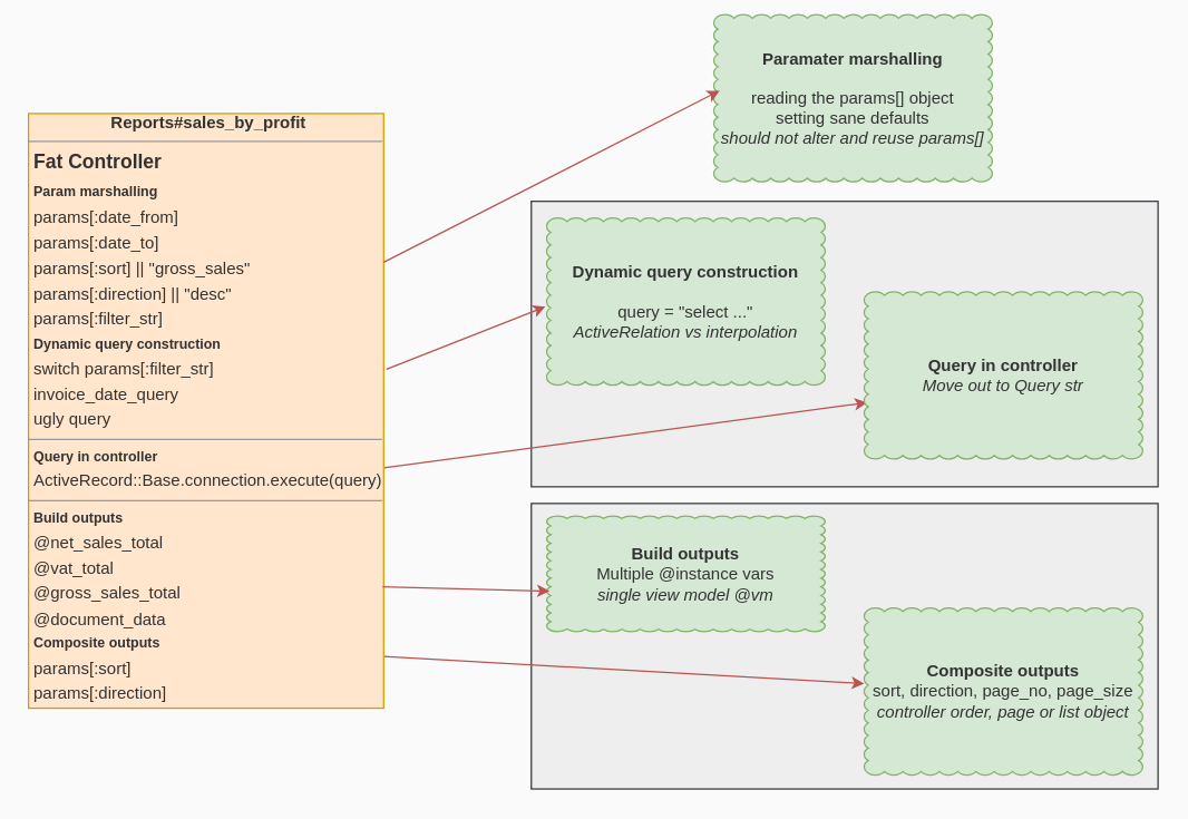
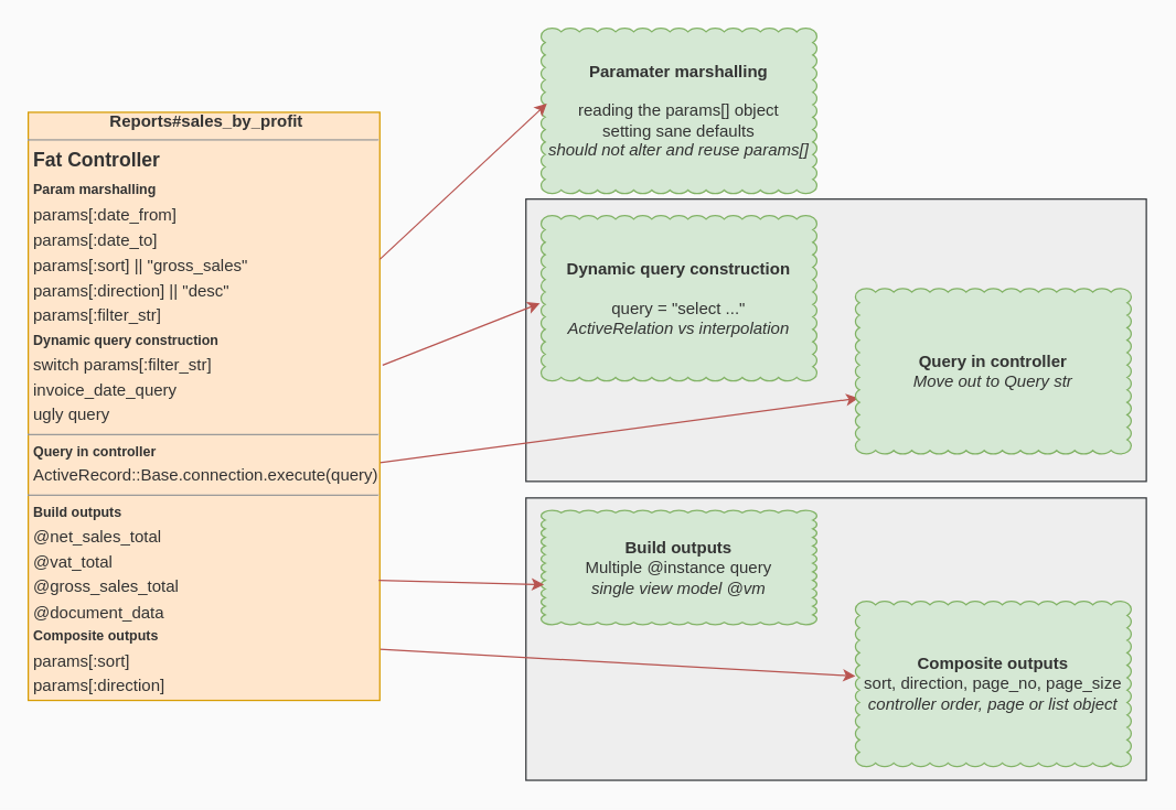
  <mxCell id="0" />
  <mxCell id="1" parent="0" />
  <mxCell id="2" value="" style="whiteSpace=wrap;html=1;align=left;fillColor=#eeeeee;rounded=0;strokeColor=#36393d;" vertex="1" parent="1"><mxGeometry x="381" y="361" width="450" height="205" as="geometry" /></mxCell>
  <mxCell id="3" value="" style="whiteSpace=wrap;html=1;align=left;fillColor=#eeeeee;rounded=0;strokeColor=#36393d;" vertex="1" parent="1"><mxGeometry x="381" y="144" width="450" height="205" as="geometry" /></mxCell>
  <mxCell id="4" style="edgeStyle=none;shape=connector;rounded=1;html=1;exitX=1.008;exitY=0.43;exitDx=0;exitDy=0;entryX=-0.004;entryY=0.53;entryDx=0;entryDy=0;entryPerimeter=0;labelBackgroundColor=default;fontFamily=Helvetica;fontSize=11;fontColor=default;endArrow=classic;strokeColor=#b85450;fillColor=#f8cecc;exitPerimeter=0;" edge="1" parent="1" source="7" target="9"><mxGeometry relative="1" as="geometry" /></mxCell>
  <mxCell id="5" style="edgeStyle=none;shape=connector;rounded=1;html=1;exitX=1;exitY=0.596;exitDx=0;exitDy=0;entryX=0.011;entryY=0.663;entryDx=0;entryDy=0;entryPerimeter=0;labelBackgroundColor=default;fontFamily=Helvetica;fontSize=11;fontColor=default;endArrow=classic;strokeColor=#b85450;fillColor=#f8cecc;exitPerimeter=0;" edge="1" parent="1" source="7" target="10"><mxGeometry relative="1" as="geometry" /></mxCell>
  <mxCell id="6" style="edgeStyle=none;shape=connector;rounded=1;html=1;exitX=1;exitY=0.913;exitDx=0;exitDy=0;labelBackgroundColor=default;fontFamily=Helvetica;fontSize=11;fontColor=default;endArrow=classic;strokeColor=#b85450;fillColor=#f8cecc;exitPerimeter=0;" edge="1" parent="1" source="7" target="12"><mxGeometry relative="1" as="geometry" /></mxCell>
  <mxCell id="7" value="&lt;p style=&quot;margin:0px;margin-left:4px;margin-bottom:4px;text-align:center&quot;&gt;&lt;b&gt;Reports#sales_by_profit&lt;/b&gt;&lt;/p&gt;&lt;hr size=&quot;1&quot;/&gt;&lt;h3 style=&quot;margin:0px;margin-left:4px;margin-bottom:6.912px&quot;&gt;Fat Controller&lt;/h3&gt;&lt;h5 style=&quot;margin:0px;margin-left:4px;margin-bottom:4.8px&quot;&gt;Param marshalling&lt;/h5&gt;&lt;p style=&quot;margin:0px;margin-left:4px;margin-bottom:4px&quot;&gt;params[:date_from]&lt;/p&gt;&lt;p style=&quot;margin:0px;margin-left:4px;margin-bottom:4px&quot;&gt;params[:date_to]&lt;/p&gt;&lt;p style=&quot;margin:0px;margin-left:4px;margin-bottom:4px&quot;&gt;params[:sort] || &quot;gross_sales&quot;&lt;/p&gt;&lt;p style=&quot;margin:0px;margin-left:4px;margin-bottom:4px&quot;&gt;params[:direction] || &quot;desc&quot;&lt;/p&gt;&lt;p style=&quot;margin:0px;margin-left:4px;margin-bottom:4px&quot;&gt;params[:filter_str]&lt;/p&gt;&lt;h5 style=&quot;margin:0px;margin-left:4px;margin-bottom:4.8px&quot;&gt;Dynamic query construction&lt;/h5&gt;&lt;p style=&quot;margin:0px;margin-left:4px;margin-bottom:4px&quot;&gt;switch params[:filter_str]&lt;/p&gt;&lt;p style=&quot;margin:0px;margin-left:4px;margin-bottom:4px&quot;&gt;invoice_date_query&lt;/p&gt;&lt;p style=&quot;margin:0px;margin-left:4px;margin-bottom:4px&quot;&gt;ugly query&lt;/p&gt;&lt;hr size=&quot;1&quot;/&gt;&lt;h5 style=&quot;margin:0px;margin-left:4px;margin-bottom:4.8px&quot;&gt;Query in controller&lt;/h5&gt;&lt;p style=&quot;margin:0px;margin-left:4px;margin-bottom:4px&quot;&gt;ActiveRecord::Base.connection.execute(query)&lt;/p&gt;&lt;hr size=&quot;1&quot;/&gt;&lt;h5 style=&quot;margin:0px;margin-left:4px;margin-bottom:4.8px&quot;&gt;Build outputs&lt;/h5&gt;&lt;p style=&quot;margin:0px;margin-left:4px;margin-bottom:4px&quot;&gt;@net_sales_total&lt;/p&gt;&lt;p style=&quot;margin:0px;margin-left:4px;margin-bottom:4px&quot;&gt;@vat_total&lt;/p&gt;&lt;p style=&quot;margin:0px;margin-left:4px;margin-bottom:4px&quot;&gt;@gross_sales_total&lt;/p&gt;&lt;p style=&quot;margin:0px;margin-left:4px;margin-bottom:4px&quot;&gt;@document_data&lt;/p&gt;&lt;h5 style=&quot;margin:0px;margin-left:4px;margin-bottom:4.8px&quot;&gt;Composite outputs&lt;/h5&gt;&lt;p style=&quot;margin:0px;margin-left:4px;margin-bottom:4px&quot;&gt;params[:sort]&lt;/p&gt;&lt;p style=&quot;margin:0px;margin-left:4px;margin-bottom:4px&quot;&gt;params[:direction]&lt;/p&gt;" style="whiteSpace=wrap;html=1;rounded=0;fillColor=#ffe6cc;strokeColor=#d79b00;fontColor=#333333;align=left;overflow=fill;fontSize=12;fontFamily=Helvetica" parent="1" vertex="1"><mxGeometry x="20" y="81" width="255" height="427" as="geometry" /></mxCell>
- <mxCell id="8" value="&lt;b&gt;Paramater marshalling&lt;/b&gt;&lt;br&gt;&lt;br&gt;reading the params[] object&lt;br&gt;setting sane defaults&lt;br&gt;&lt;i&gt;should not alter and reuse params[]&lt;/i&gt;" style="whiteSpace=wrap;html=1;rounded=0;fillColor=#d5e8d4;strokeColor=#82b366;fontColor=#333333;shape=mxgraph.basic.cloud_rect" parent="1" vertex="1"><mxGeometry x="512" y="10" width="200" height="120" as="geometry" /></mxCell>
+ <mxCell id="8" value="&lt;b&gt;Paramater marshalling&lt;/b&gt;&lt;br&gt;&lt;br&gt;reading the params[] object&lt;br&gt;setting sane defaults&lt;br&gt;&lt;i&gt;should not alter and reuse params[]&lt;/i&gt;" style="whiteSpace=wrap;html=1;rounded=0;fillColor=#d5e8d4;strokeColor=#82b366;fontColor=#333333;shape=mxgraph.basic.cloud_rect" parent="1" vertex="1"><mxGeometry x="392" y="20" width="200" height="120" as="geometry" /></mxCell>
  <mxCell id="9" value="&lt;b&gt;Dynamic query construction&lt;/b&gt;&lt;br&gt;&lt;br&gt;query = &quot;select ...&quot;&lt;br&gt;&lt;i&gt;ActiveRelation vs interpolation&lt;/i&gt;" style="whiteSpace=wrap;html=1;rounded=0;fillColor=#d5e8d4;strokeColor=#82b366;fontColor=#333333;shape=mxgraph.basic.cloud_rect" parent="1" vertex="1"><mxGeometry x="392" y="156" width="200" height="120" as="geometry" /></mxCell>
  <mxCell id="10" value="&lt;b&gt;Query in controller&lt;/b&gt;&lt;br&gt;&lt;i&gt;Move out to Query str&lt;/i&gt;" style="whiteSpace=wrap;html=1;rounded=0;fillColor=#d5e8d4;strokeColor=#82b366;fontColor=#333333;shape=mxgraph.basic.cloud_rect" parent="1" vertex="1"><mxGeometry x="620" y="209" width="200" height="120" as="geometry" /></mxCell>
- <mxCell id="11" value="&lt;b&gt;Build outputs&lt;/b&gt;&lt;br&gt;Multiple @instance vars&lt;br&gt;&lt;i&gt;single view model @vm&lt;/i&gt;" style="whiteSpace=wrap;html=1;rounded=0;fillColor=#d5e8d4;strokeColor=#82b366;fontColor=#333333;shape=mxgraph.basic.cloud_rect" parent="1" vertex="1"><mxGeometry x="392" y="370" width="200" height="83" as="geometry" /></mxCell>
+ <mxCell id="11" value="&lt;b&gt;Build outputs&lt;/b&gt;&lt;br&gt;Multiple @instance query&lt;br&gt;&lt;i&gt;single view model @vm&lt;/i&gt;" style="whiteSpace=wrap;html=1;rounded=0;fillColor=#d5e8d4;strokeColor=#82b366;fontColor=#333333;shape=mxgraph.basic.cloud_rect" parent="1" vertex="1"><mxGeometry x="392" y="370" width="200" height="83" as="geometry" /></mxCell>
  <mxCell id="12" value="&lt;b&gt;Composite outputs&lt;/b&gt;&lt;br&gt;sort, direction, page_no, page_size&lt;br&gt;&lt;i&gt;controller order, page or list object&lt;/i&gt;" style="whiteSpace=wrap;html=1;rounded=0;fillColor=#d5e8d4;strokeColor=#82b366;fontColor=#333333;shape=mxgraph.basic.cloud_rect" parent="1" vertex="1"><mxGeometry x="620" y="436" width="200" height="120" as="geometry" /></mxCell>
  <mxCell id="13" style="edgeStyle=none;html=1;exitX=1;exitY=0.25;exitDx=0;exitDy=0;fillColor=#f8cecc;strokeColor=#b85450;entryX=0.021;entryY=0.455;entryDx=0;entryDy=0;entryPerimeter=0;" edge="1" parent="1" source="7" target="8"><mxGeometry relative="1" as="geometry"><mxPoint x="306" y="223" as="sourcePoint" /><mxPoint x="433" y="168.731" as="targetPoint" /></mxGeometry></mxCell>
  <mxCell id="14" style="edgeStyle=none;shape=connector;rounded=1;html=1;exitX=0.997;exitY=0.796;exitDx=0;exitDy=0;entryX=-0.004;entryY=0.53;entryDx=0;entryDy=0;entryPerimeter=0;labelBackgroundColor=default;fontFamily=Helvetica;fontSize=11;fontColor=default;endArrow=classic;strokeColor=#b85450;fillColor=#f8cecc;exitPerimeter=0;" edge="1" parent="1" source="7"><mxGeometry relative="1" as="geometry"><mxPoint x="275" y="425.01" as="sourcePoint" /><mxPoint x="394.16" y="424" as="targetPoint" /></mxGeometry></mxCell>
